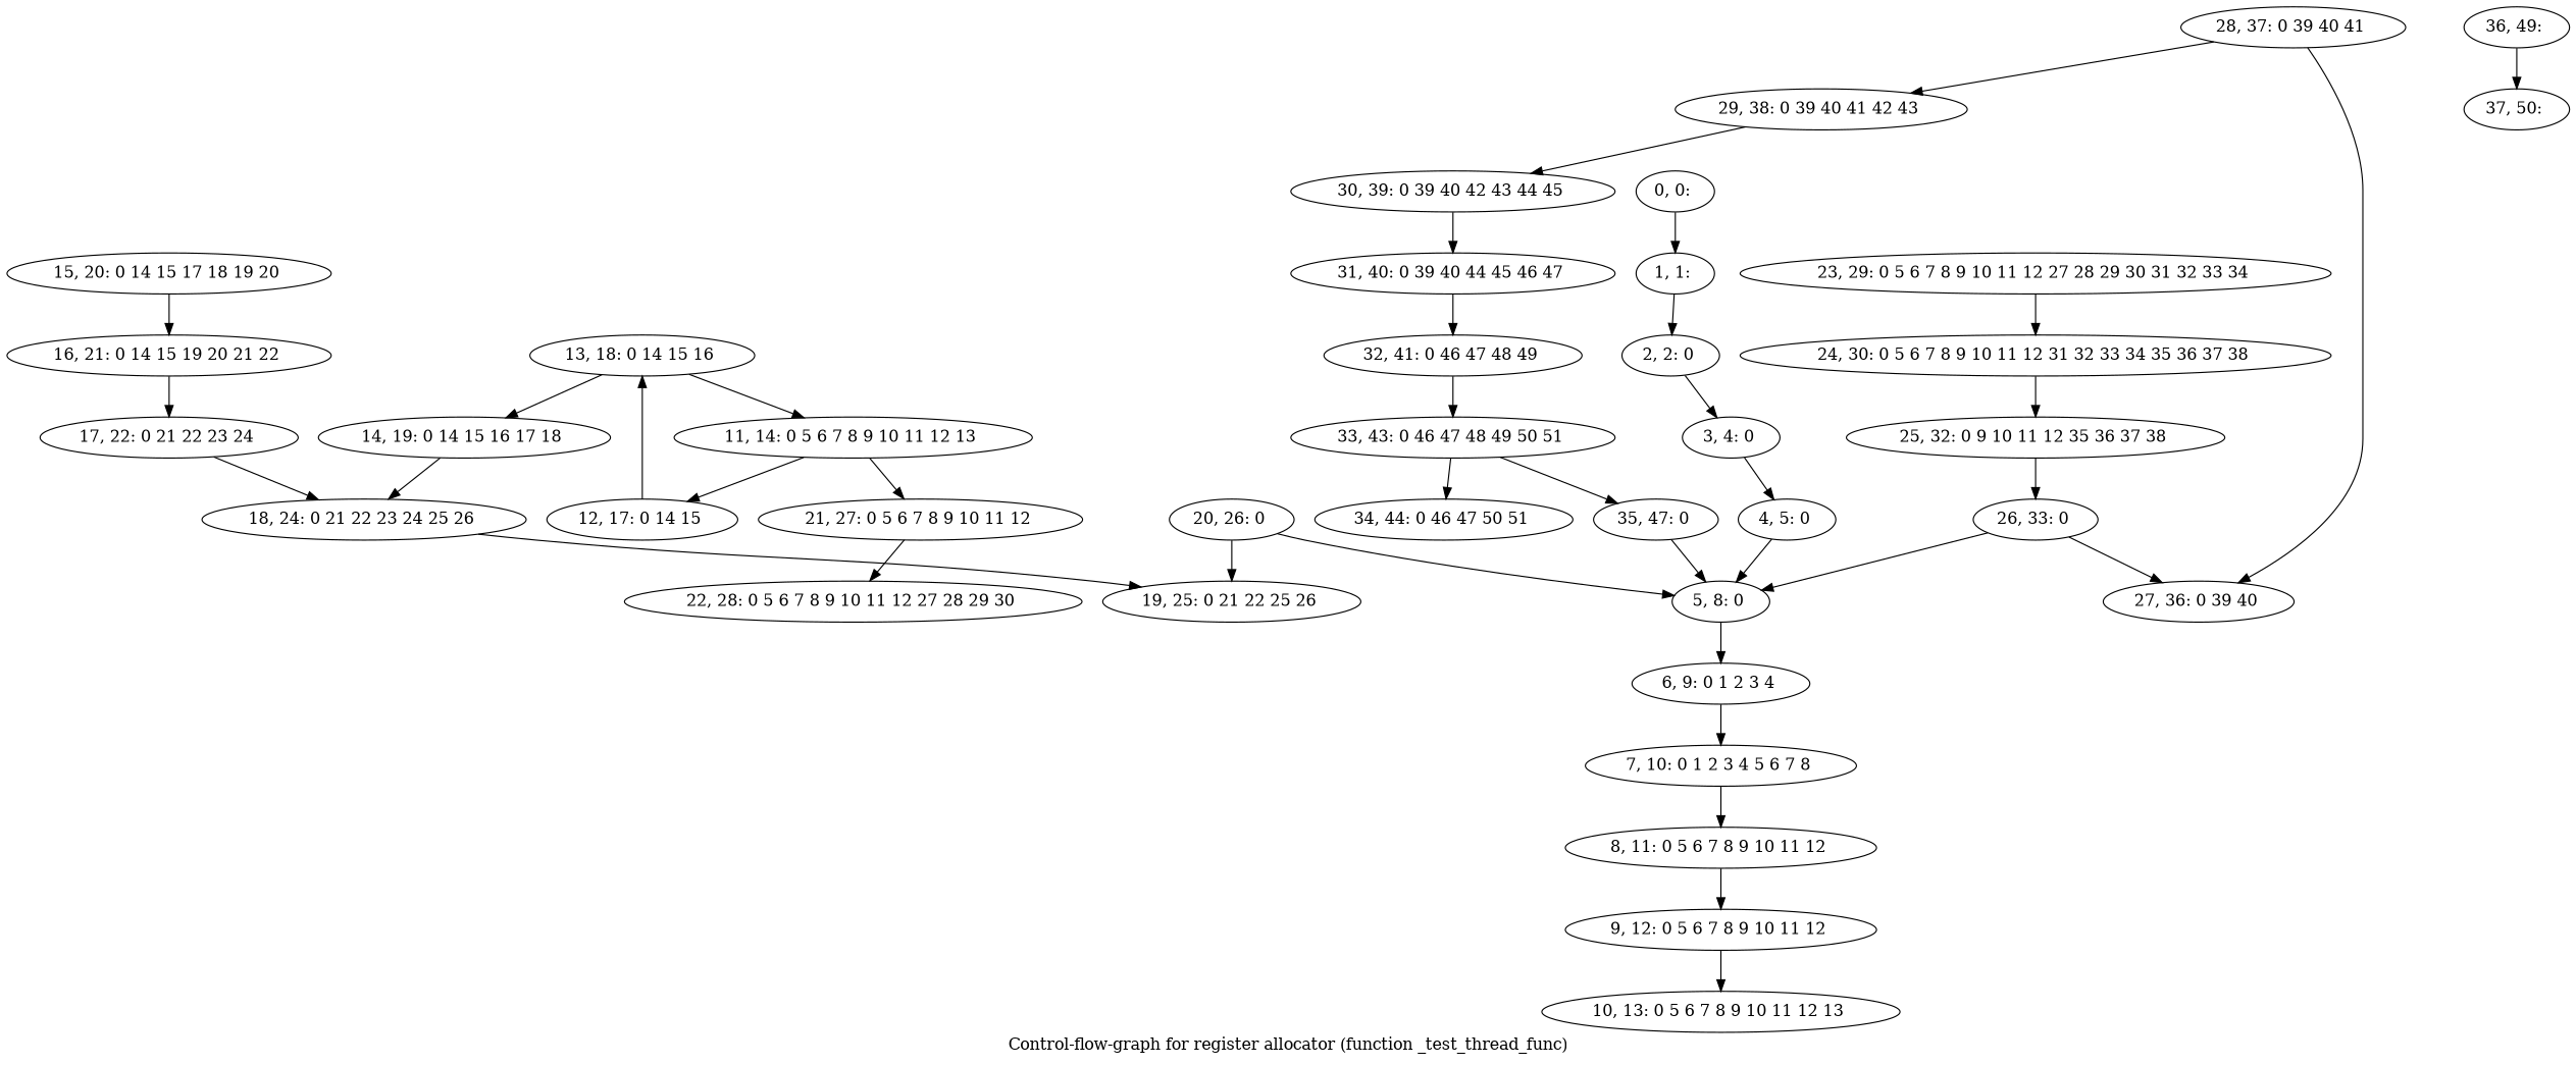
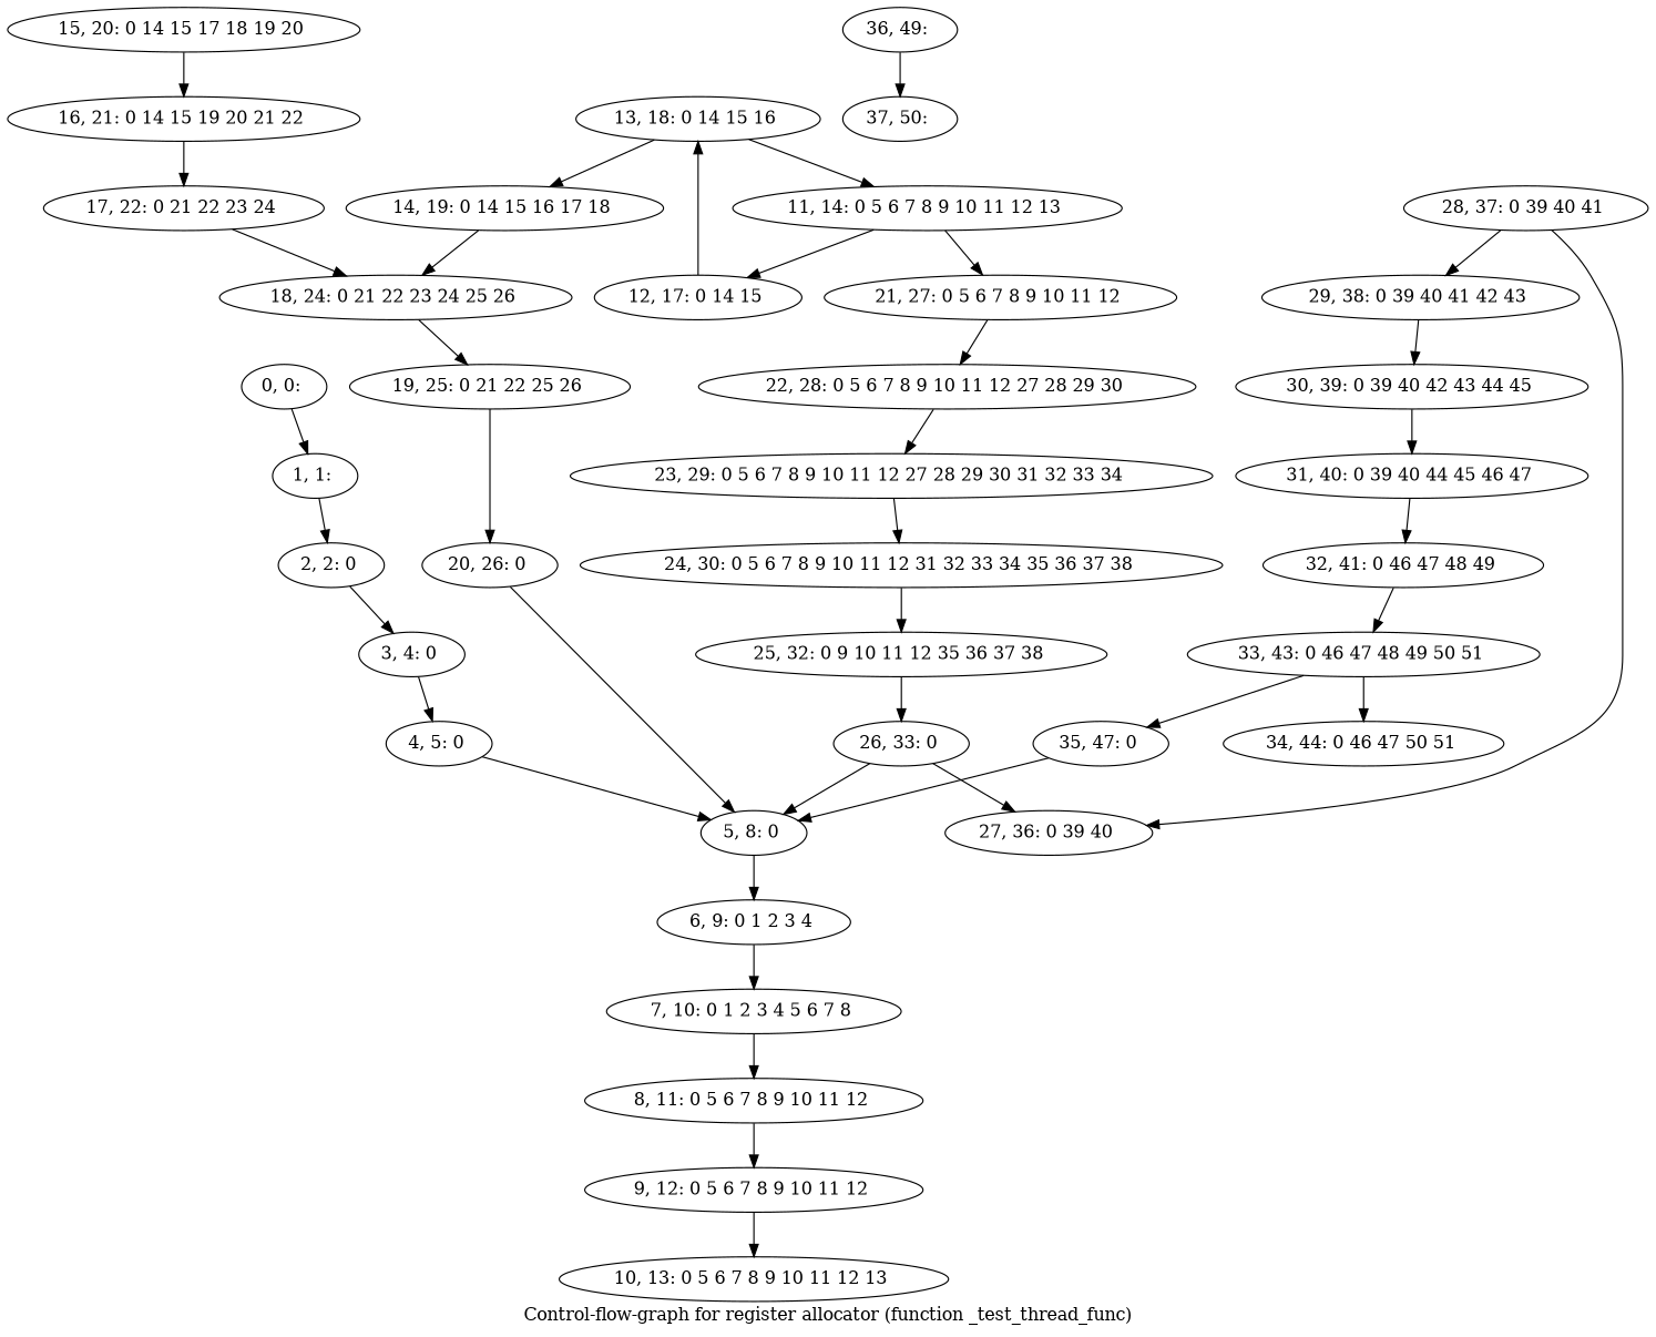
  digraph {
    label="Control-flow-graph for register allocator (function _test_thread_func)"
    n1 [label="0, 0: "]
    n2 [label="1, 1: "]
    n3 [label="2, 2: 0 "]
    n4 [label="3, 4: 0 "]
    n5 [label="4, 5: 0 "]
    n6 [label="5, 8: 0 "]
    n7 [label="6, 9: 0 1 2 3 4 "]
    n8 [label="7, 10: 0 1 2 3 4 5 6 7 8 "]
    n9 [label="8, 11: 0 5 6 7 8 9 10 11 12 "]
    n10 [label="9, 12: 0 5 6 7 8 9 10 11 12 "]
    n11 [label="10, 13: 0 5 6 7 8 9 10 11 12 13 "]
    n12 [label="11, 14: 0 5 6 7 8 9 10 11 12 13 "]
    n13 [label="12, 17: 0 14 15 "]
    n14 [label="21, 27: 0 5 6 7 8 9 10 11 12 "]
    n15 [label="13, 18: 0 14 15 16 "]
    n16 [label="22, 28: 0 5 6 7 8 9 10 11 12 27 28 29 30 "]
    n17 [label="14, 19: 0 14 15 16 17 18 "]
    n18 [label="18, 24: 0 21 22 23 24 25 26 "]
    n19 [label="15, 20: 0 14 15 17 18 19 20 "]
    n20 [label="16, 21: 0 14 15 19 20 21 22 "]
    n21 [label="17, 22: 0 21 22 23 24 "]
    n22 [label="19, 25: 0 21 22 25 26 "]
    n23 [label="20, 26: 0 "]
    n24 [label="23, 29: 0 5 6 7 8 9 10 11 12 27 28 29 30 31 32 33 34 "]
    n25 [label="24, 30: 0 5 6 7 8 9 10 11 12 31 32 33 34 35 36 37 38 "]
    n26 [label="25, 32: 0 9 10 11 12 35 36 37 38 "]
    n27 [label="26, 33: 0 "]
    n28 [label="27, 36: 0 39 40 "]
    n29 [label="28, 37: 0 39 40 41 "]
    n30 [label="29, 38: 0 39 40 41 42 43 "]
    n31 [label="30, 39: 0 39 40 42 43 44 45 "]
    n32 [label="31, 40: 0 39 40 44 45 46 47 "]
    n33 [label="32, 41: 0 46 47 48 49 "]
    n34 [label="33, 43: 0 46 47 48 49 50 51 "]
    n35 [label="34, 44: 0 46 47 50 51 "]
    n36 [label="35, 47: 0 "]
    n37 [label="36, 49: "]
    n38 [label="37, 50: "]
    n1 -> n2
    n2 -> n3
    n3 -> n4
    n4 -> n5
    n5 -> n6
    n6 -> n7
    n7 -> n8
    n8 -> n9
    n9 -> n10
    n10 -> n11
    n12 -> n13
    n12 -> n14
    n13 -> n15
    n14 -> n16
    n15 -> n12
    n15 -> n17
+   n16 -> n24
    n17 -> n18
    n18 -> n22
    n19 -> n20
    n20 -> n21
    n21 -> n18
-   n23 -> n22
+   n22 -> n23
    n23 -> n6
    n24 -> n25
    n25 -> n26
    n26 -> n27
    n27 -> n6
    n27 -> n28
    n29 -> n28
    n29 -> n30
    n30 -> n31
    n31 -> n32
    n32 -> n33
    n33 -> n34
    n34 -> n35
    n34 -> n36
    n36 -> n6
    n37 -> n38
  }
